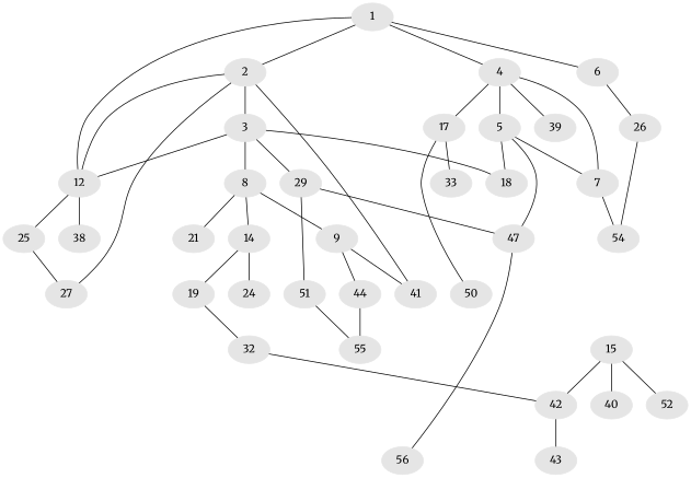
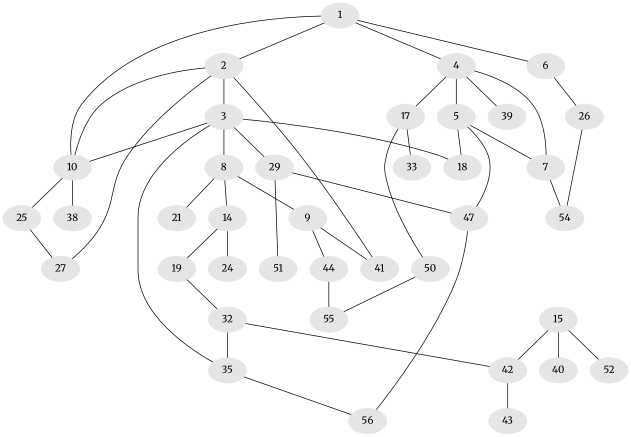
  graph {
    fontname=Merriweather
    node [color=gray90 fontname=Merriweather style=filled]
    edge [fontname=Merriweather]
    1 [super="+28"]
    2 [super="+31"]
    4 [super="+13"]
    6
-   10 [super="+37" label=12]
+   10 [super="+37"]
    3
    27
    41
    5 [super="+12"]
    7 [super="+20"]
    17
    39 [super="+48"]
    26
    25
    38 [super="+49"]
    8 [super="+34"]
    18 [super="+23"]
    29 [super="+45"]
+   35
    9 [super="+30"]
    14 [super="+16"]
    21
    47
    51
    56 [super="+57"]
    54
    33
    50
    44
    19
    24 [super="+46"]
    55
    15 [super="+22"]
    40
    42
    52
    32 [super="+36"]
    43
    1 -- 2
    1 -- 4
    1 -- 6
    1 -- 10
    2 -- 10
    2 -- 3
    2 -- 27
    2 -- 41
    4 -- 5
    4 -- 7
    4 -- 17
    4 -- 39
    6 -- 26
    10 -- 25
    10 -- 38
    3 -- 10
    3 -- 8
    3 -- 18
    3 -- 29
+   3 -- 35
    5 -- 7
    5 -- 18
    5 -- 47
    7 -- 54
    17 -- 33
    17 -- 50
    26 -- 54
    25 -- 27
    8 -- 9
    8 -- 14
    8 -- 21
    29 -- 47
    29 -- 51
+   35 -- 56
    9 -- 41
    9 -- 44
    14 -- 19
    14 -- 24
    47 -- 56
-   51 -- 55
+   50 -- 55
    44 -- 55
    19 -- 32
    15 -- 40
    15 -- 42
    15 -- 52
    42 -- 43
+   32 -- 35
    32 -- 42
  }
